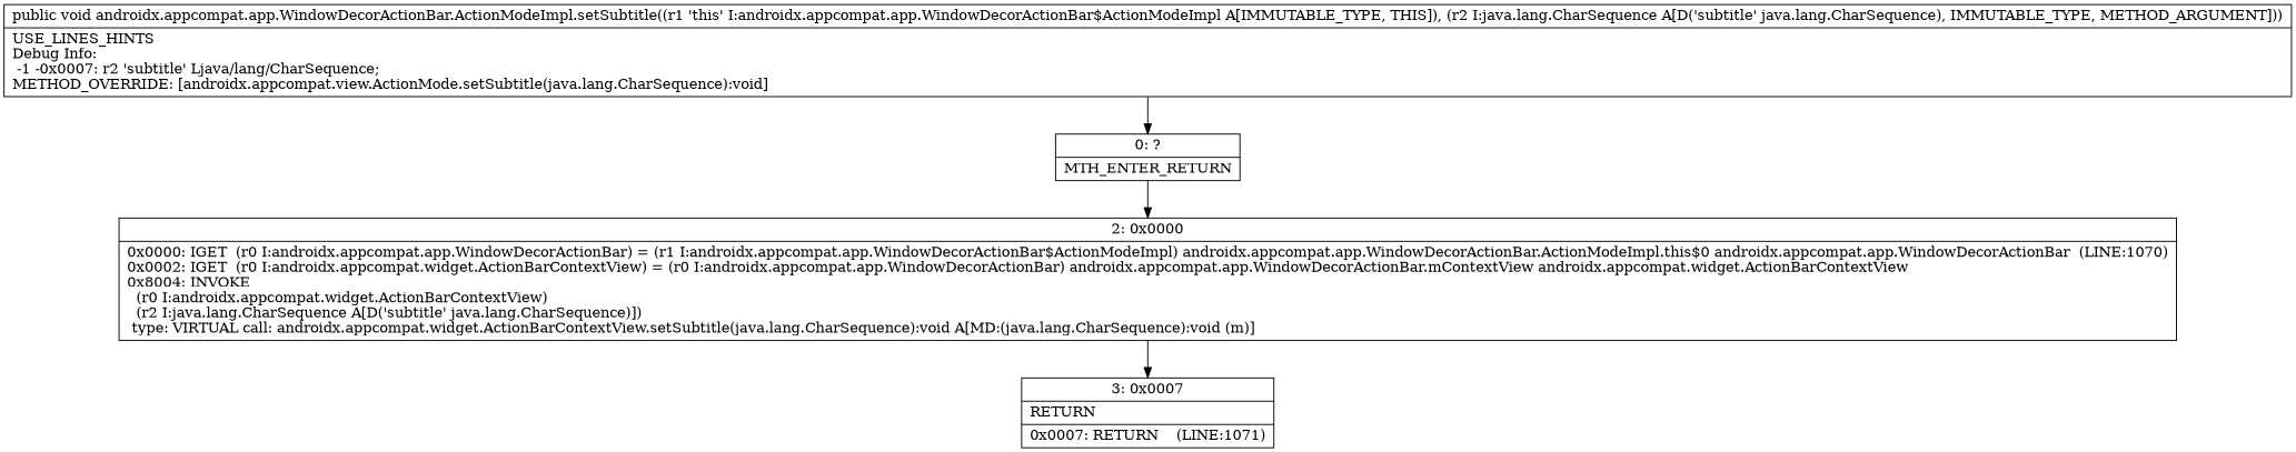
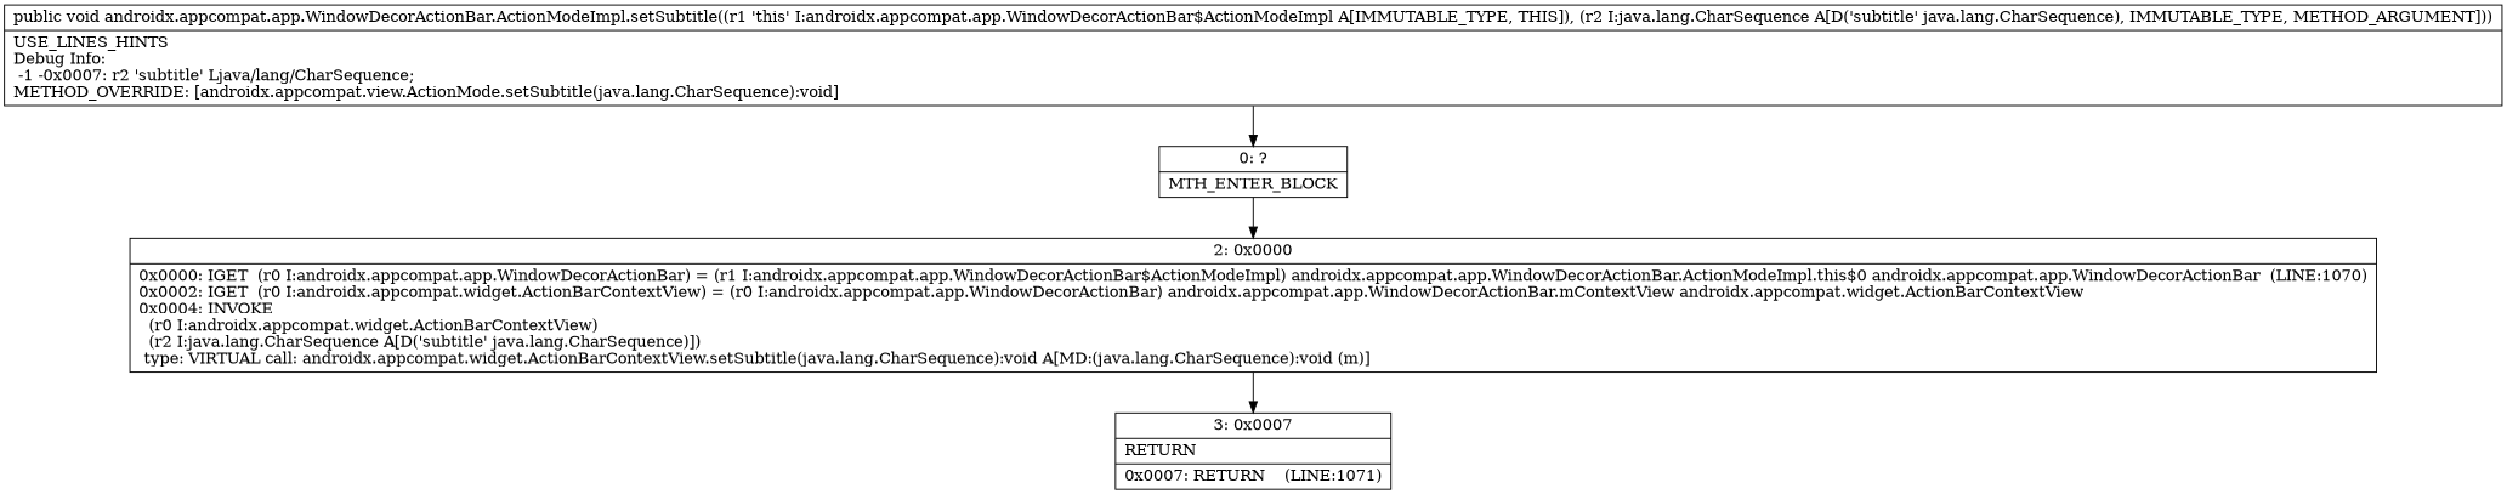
  digraph {
    node [shape=record]
-   n1 [label="{0\:\ ?|MTH_ENTER_RETURN\l}"]
-   n2 [label="{2\:\ 0x0000|0x0000: IGET  (r0 I:androidx.appcompat.app.WindowDecorActionBar) = (r1 I:androidx.appcompat.app.WindowDecorActionBar$ActionModeImpl) androidx.appcompat.app.WindowDecorActionBar.ActionModeImpl.this$0 androidx.appcompat.app.WindowDecorActionBar  (LINE:1070)\l0x0002: IGET  (r0 I:androidx.appcompat.widget.ActionBarContextView) = (r0 I:androidx.appcompat.app.WindowDecorActionBar) androidx.appcompat.app.WindowDecorActionBar.mContextView androidx.appcompat.widget.ActionBarContextView \l0x8004: INVOKE  \l  (r0 I:androidx.appcompat.widget.ActionBarContextView)\l  (r2 I:java.lang.CharSequence A[D('subtitle' java.lang.CharSequence)])\l type: VIRTUAL call: androidx.appcompat.widget.ActionBarContextView.setSubtitle(java.lang.CharSequence):void A[MD:(java.lang.CharSequence):void (m)]\l}"]
+   n1 [label="{0\:\ ?|MTH_ENTER_BLOCK\l}"]
+   n2 [label="{2\:\ 0x0000|0x0000: IGET  (r0 I:androidx.appcompat.app.WindowDecorActionBar) = (r1 I:androidx.appcompat.app.WindowDecorActionBar$ActionModeImpl) androidx.appcompat.app.WindowDecorActionBar.ActionModeImpl.this$0 androidx.appcompat.app.WindowDecorActionBar  (LINE:1070)\l0x0002: IGET  (r0 I:androidx.appcompat.widget.ActionBarContextView) = (r0 I:androidx.appcompat.app.WindowDecorActionBar) androidx.appcompat.app.WindowDecorActionBar.mContextView androidx.appcompat.widget.ActionBarContextView \l0x0004: INVOKE  \l  (r0 I:androidx.appcompat.widget.ActionBarContextView)\l  (r2 I:java.lang.CharSequence A[D('subtitle' java.lang.CharSequence)])\l type: VIRTUAL call: androidx.appcompat.widget.ActionBarContextView.setSubtitle(java.lang.CharSequence):void A[MD:(java.lang.CharSequence):void (m)]\l}"]
    n3 [label="{3\:\ 0x0007|RETURN\l|0x0007: RETURN    (LINE:1071)\l}"]
    n4 [label="{public void androidx.appcompat.app.WindowDecorActionBar.ActionModeImpl.setSubtitle((r1 'this' I:androidx.appcompat.app.WindowDecorActionBar$ActionModeImpl A[IMMUTABLE_TYPE, THIS]), (r2 I:java.lang.CharSequence A[D('subtitle' java.lang.CharSequence), IMMUTABLE_TYPE, METHOD_ARGUMENT]))  | USE_LINES_HINTS\lDebug Info:\l  \-1 \-0x0007: r2 'subtitle' Ljava\/lang\/CharSequence;\lMETHOD_OVERRIDE: [androidx.appcompat.view.ActionMode.setSubtitle(java.lang.CharSequence):void]\l}"]
    n1 -> n2
    n2 -> n3
    n4 -> n1
  }
